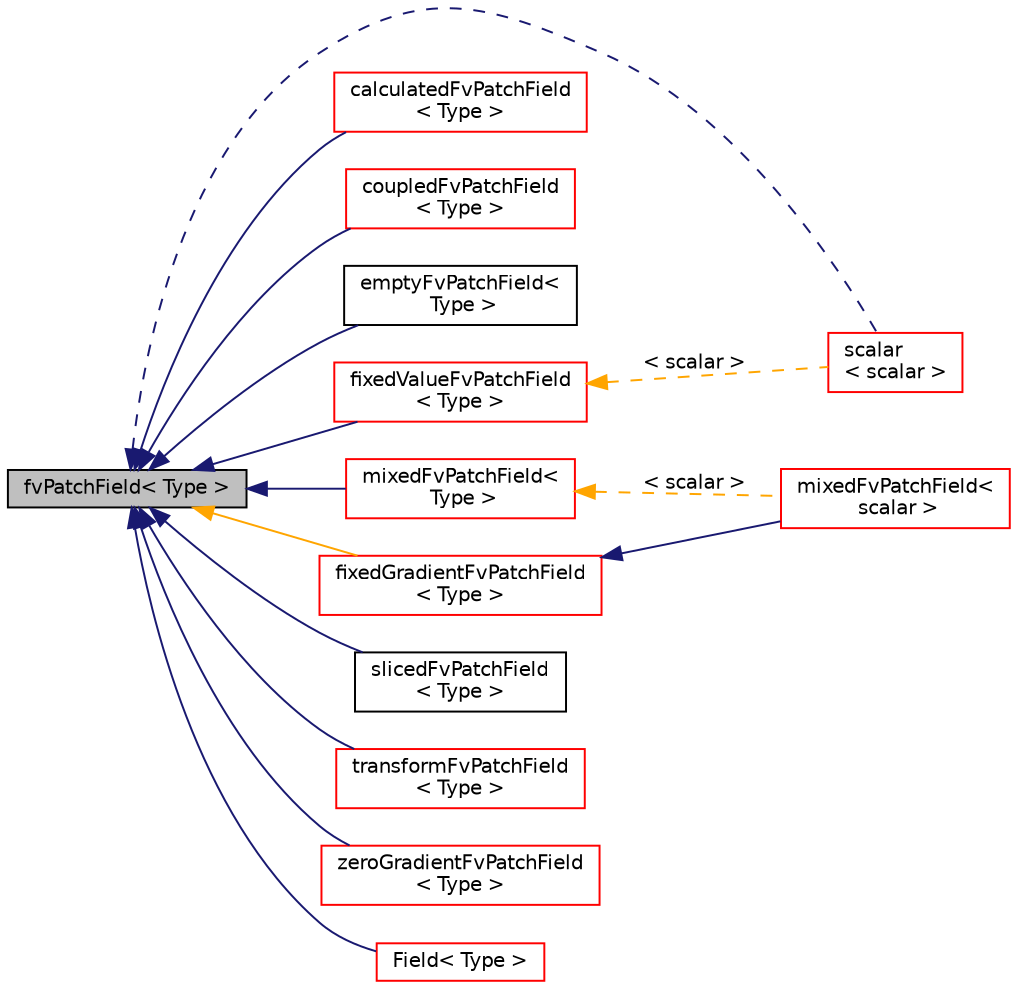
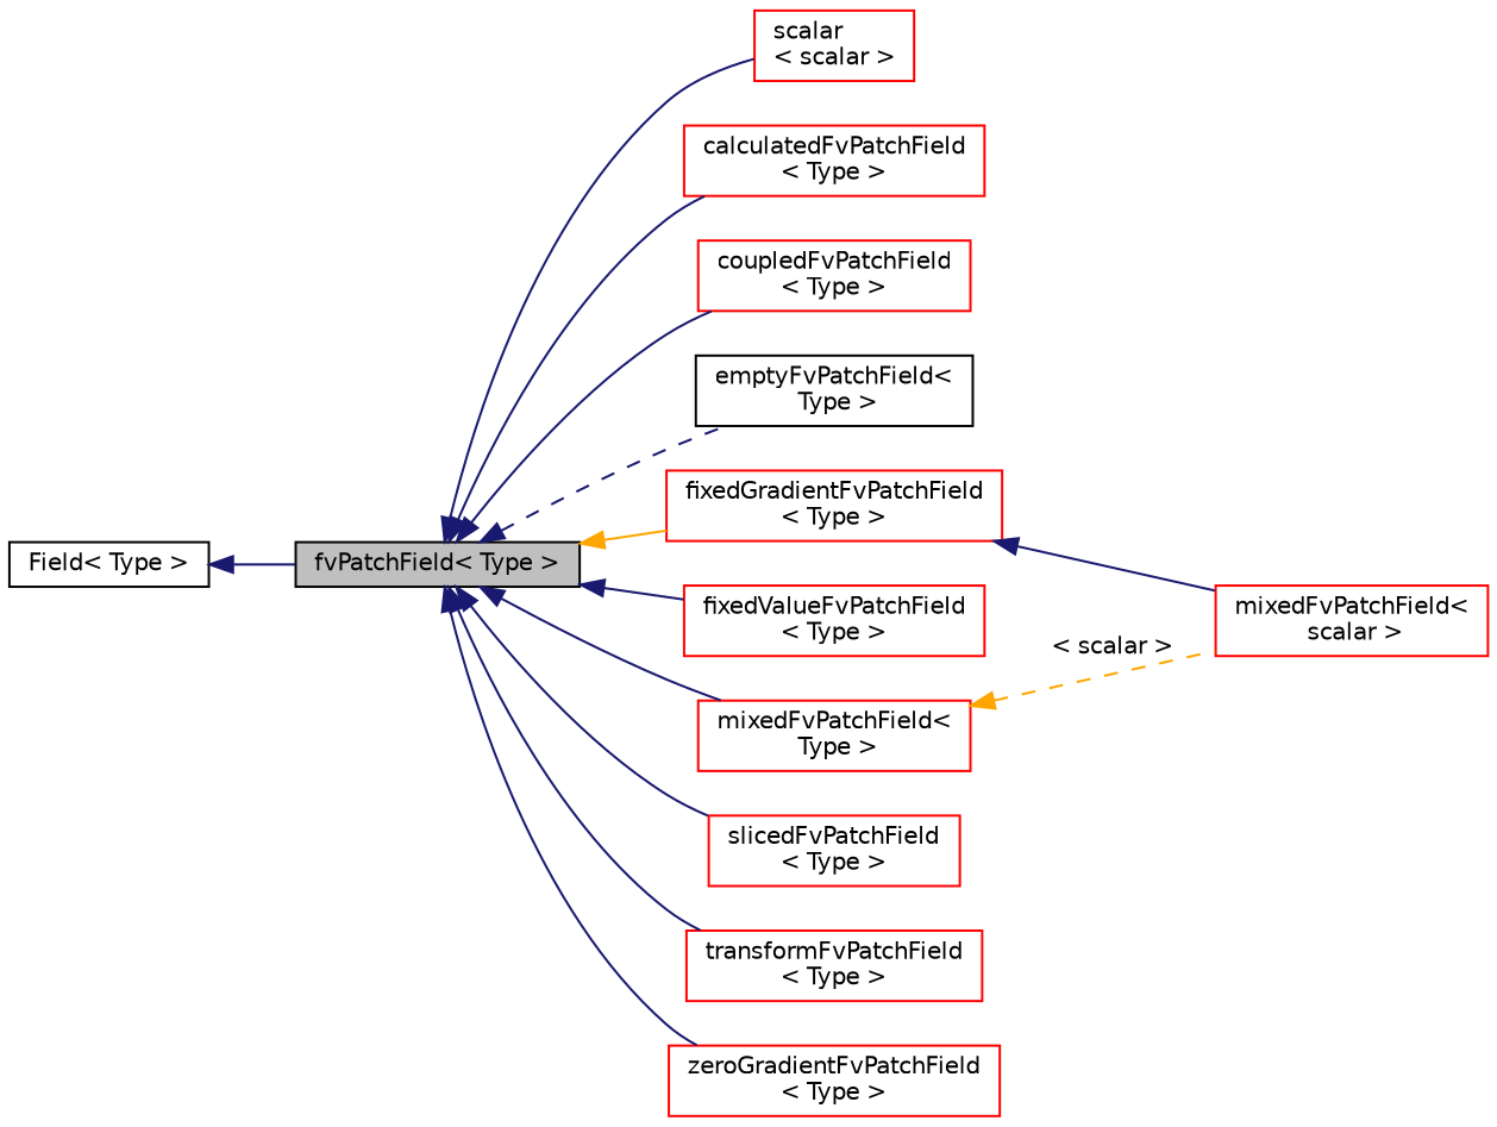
  digraph {
    rankdir=LR
    node [color=red fontname=Helvetica fontsize=10 shape=record]
    edge [color=midnightblue dir=back fontname=Helvetica fontsize=10 labelfontname=Helvetica labelfontsize=10 style=solid]
    n1 [color=black fillcolor=grey75 fontcolor=black height=0.2 label="fvPatchField\< Type \>" style=filled width=0.4]
    n2 [height=0.2 label="scalar\l\< scalar \>" width=0.4]
    n3 [height=0.2 label="calculatedFvPatchField\l\< Type \>" width=0.4]
    n4 [height=0.2 label="coupledFvPatchField\l\< Type \>" width=0.4]
    n5 [color=black height=0.2 label="emptyFvPatchField\<\l Type \>" width=0.4]
    n6 [height=0.2 label="fixedGradientFvPatchField\l\< Type \>" width=0.4]
    n7 [height=0.2 label="fixedValueFvPatchField\l\< Type \>" width=0.4]
    n8 [height=0.2 label="mixedFvPatchField\<\l Type \>" width=0.4]
-   n9 [color=black height=0.2 label="slicedFvPatchField\l\< Type \>" width=0.4]
+   n9 [height=0.2 label="slicedFvPatchField\l\< Type \>" width=0.4]
    n10 [height=0.2 label="transformFvPatchField\l\< Type \>" width=0.4]
    n11 [height=0.2 label="zeroGradientFvPatchField\l\< Type \>" width=0.4]
    n12 [height=0.2 label="mixedFvPatchField\<\l scalar \>" width=0.4]
-   n13 [height=0.2 label="Field\< Type \>" width=0.4]
-   n1 -> n2 [style=dashed]
+   n13 [color=black height=0.2 label="Field\< Type \>" width=0.4]
+   n1 -> n2
    n1 -> n3
    n1 -> n4
-   n1 -> n5
+   n1 -> n5 [style=dashed]
    n1 -> n6 [color=orange]
    n1 -> n7
    n1 -> n8
    n1 -> n9
    n1 -> n10
    n1 -> n11
    n6 -> n12
-   n7 -> n2 [color=orange label=" \< scalar \>" style=dashed]
    n8 -> n12 [color=orange label=" \< scalar \>" style=dashed]
-   n1 -> n13
+   n13 -> n1
  }
